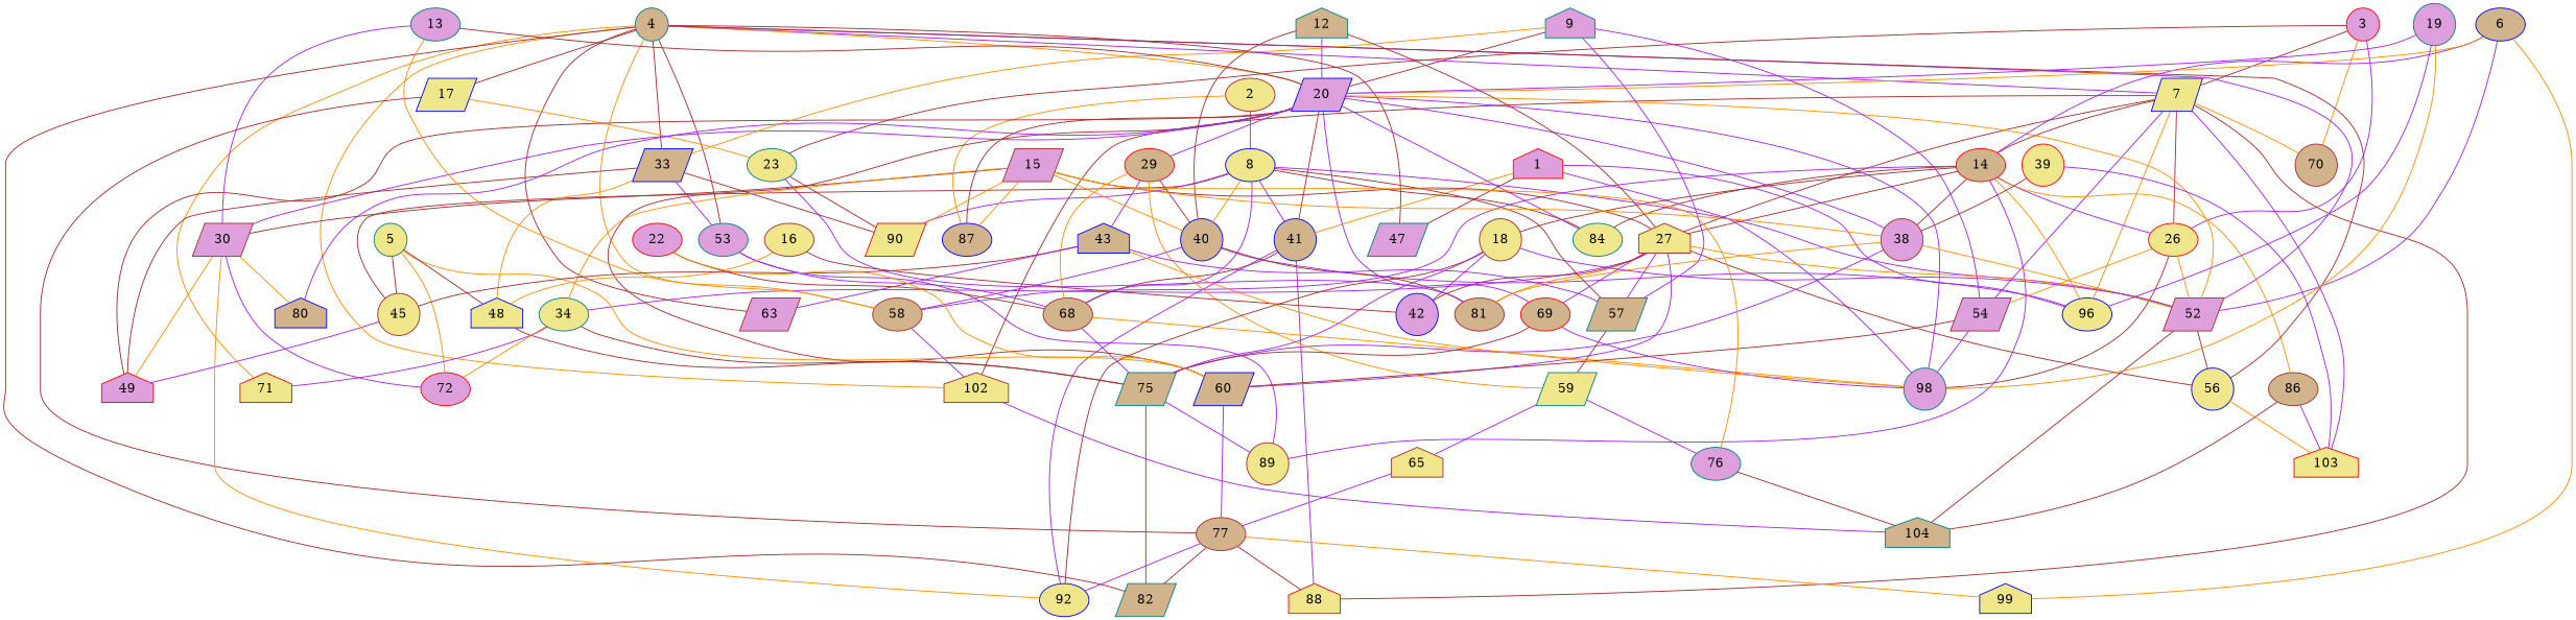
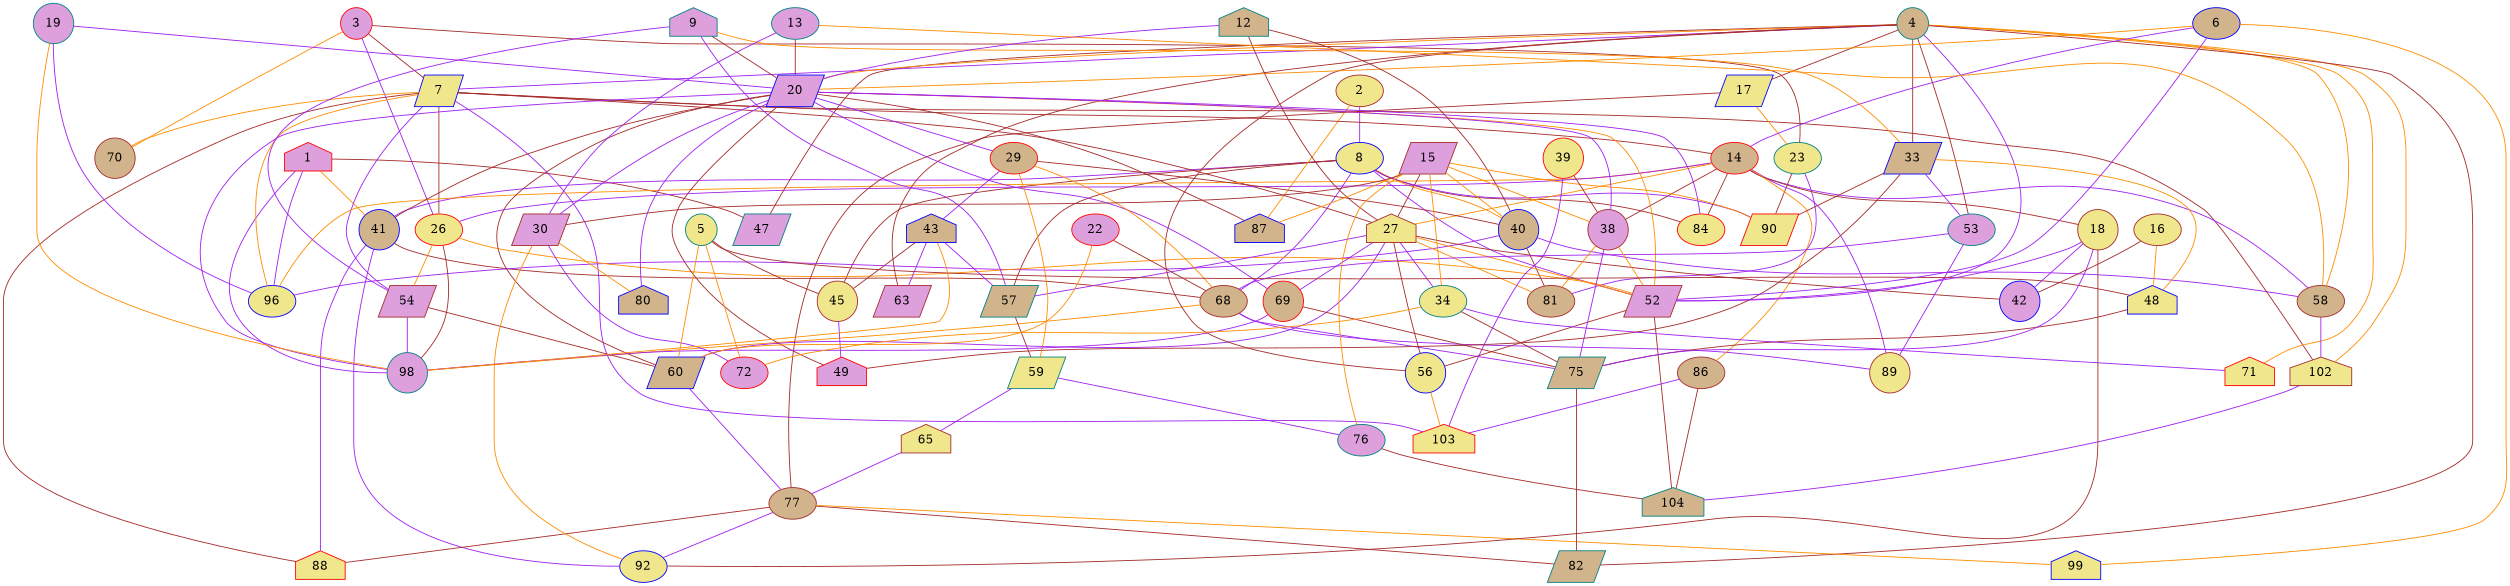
  graph {
    node [color=brown fillcolor=khaki shape=ellipse style=filled]
    edge [color=purple]
    1 [color=red fillcolor=plum shape=house super="+64"]
    41 [color=blue fillcolor=tan shape=circle]
    47 [color=teal fillcolor=plum shape=parallelogram]
    96 [color=blue]
    98 [color=teal fillcolor=plum shape=circle]
    88 [color=red shape=house]
    68 [fillcolor=tan super="+85+108"]
    92 [color=blue]
    8 [color=blue super="+66+28"]
    52 [fillcolor=plum shape=parallelogram super="+100+95"]
    45 [shape=circle]
    40 [color=blue fillcolor=tan shape=circle super="+55"]
    57 [color=teal fillcolor=tan shape=parallelogram]
-   84 [color=teal]
+   84 [color=red]
    90 [color=red shape=parallelogram]
    2
-   87 [color=blue fillcolor=tan]
+   87 [color=blue fillcolor=tan shape=house]
    3 [color=red fillcolor=plum shape=circle super="+79"]
    7 [color=blue shape=parallelogram super="+21+25+94"]
    23 [color=teal]
    26 [color=red super="+46+116"]
    70 [fillcolor=tan shape=circle]
    102 [shape=house]
    14 [color=red fillcolor=tan super="+112+61"]
    27 [shape=house super="+51+62"]
    54 [fillcolor=plum shape=parallelogram super="+93"]
    103 [color=red shape=house]
    81 [fillcolor=tan]
    4 [color=teal fillcolor=tan shape=circle super="+10+11"]
    17 [color=blue shape=parallelogram]
    20 [color=blue fillcolor=plum shape=parallelogram super="+31+91+105"]
    33 [color=blue fillcolor=tan shape=parallelogram super="+35"]
    53 [color=teal fillcolor=plum]
    56 [color=blue shape=circle super="+101"]
    58 [fillcolor=tan super="+111"]
    63 [fillcolor=plum shape=parallelogram]
    71 [color=red shape=house]
    82 [color=teal fillcolor=tan shape=parallelogram]
    77 [fillcolor=tan super="+97"]
    60 [color=blue fillcolor=tan shape=parallelogram]
    30 [fillcolor=plum shape=parallelogram super="+110"]
    38 [fillcolor=plum shape=circle super="+109"]
    29 [color=red fillcolor=tan super="+106"]
    49 [color=red fillcolor=plum shape=house super="+73"]
-   69 [color=red fillcolor=tan super="+117"]
+   69 [color=red fillcolor=tan shape=circle super="+117"]
    80 [color=blue fillcolor=tan shape=house]
    48 [color=blue shape=house]
    104 [color=teal fillcolor=tan shape=house]
    89 [shape=circle]
    5 [color=teal shape=circle]
    72 [color=red fillcolor=plum]
    75 [color=teal fillcolor=tan shape=parallelogram super="+78"]
    6 [color=blue fillcolor=tan super="+36"]
    99 [color=blue shape=house]
    18 [shape=circle super="+37"]
    86 [fillcolor=tan]
    34 [color=teal super="+67"]
    42 [color=blue fillcolor=plum shape=circle]
    59 [color=teal shape=parallelogram]
    9 [color=teal fillcolor=plum shape=house]
    12 [color=teal fillcolor=tan shape=house]
    13 [color=teal fillcolor=plum]
    15 [fillcolor=plum shape=parallelogram super="+50+39"]
    76 [color=teal fillcolor=plum]
    16
    19 [color=teal fillcolor=plum shape=circle super="+24"]
    43 [color=blue fillcolor=tan shape=house]
    22 [color=red fillcolor=plum]
    65 [shape=house]
    n70 [color=red label=39 shape=circle]
    1 -- 41 [color=darkorange]
    1 -- 47 [color=brown]
    1 -- 96
    1 -- 98
    41 -- 88
    41 -- 68 [color=brown]
    41 -- 92
    68 -- 98 [color=darkorange]
    68 -- 75
    8 -- 41
    8 -- 68
    8 -- 52 [weight=2]
    8 -- 45 [color=brown]
    8 -- 40 [color=darkorange weight=2]
    8 -- 57 [color=brown]
    8 -- 84 [color=brown]
    8 -- 90
    52 -- 56 [color=brown]
    52 -- 104 [color=brown]
    45 -- 49
    40 -- 96
    40 -- 81 [color=brown]
    40 -- 58
    57 -- 59 [color=brown]
    2 -- 8
    2 -- 87 [color=darkorange]
    3 -- 7 [color=brown]
    3 -- 23 [color=brown]
    3 -- 26 [weight=2]
    3 -- 70 [color=darkorange]
    7 -- 96 [color=darkorange]
    7 -- 88 [color=brown]
    7 -- 26 [color=brown weight=2]
    7 -- 70 [color=darkorange]
    7 -- 102 [color=brown]
    7 -- 14 [color=brown]
    7 -- 27 [color=brown]
    7 -- 54
    7 -- 103
    23 -- 90 [color=brown]
    23 -- 81
    26 -- 98 [color=brown]
    26 -- 52 [color=darkorange]
    26 -- 54 [color=darkorange weight=2]
    102 -- 104
    14 -- 96 [color=darkorange]
    14 -- 84 [color=brown]
    14 -- 26
-   14 -- 27 [color=brown]
+   14 -- 27 [color=darkorange]
    14 -- 58
    14 -- 38 [color=brown]
    14 -- 89
    14 -- 18 [color=brown]
    14 -- 86 [color=darkorange]
    27 -- 52 [color=darkorange]
    27 -- 57
    27 -- 81 [color=darkorange]
    27 -- 56 [color=brown]
    27 -- 60
    27 -- 69
    27 -- 34
    27 -- 42 [color=brown]
    54 -- 98
    54 -- 60 [color=brown]
    4 -- 47 [color=brown]
    4 -- 52
    4 -- 7
    4 -- 102 [color=darkorange]
    4 -- 17 [color=brown]
    4 -- 20 [color=darkorange]
    4 -- 33 [color=brown weight=2]
    4 -- 53 [color=brown]
    4 -- 56 [color=brown]
    4 -- 58 [color=darkorange]
    4 -- 63 [color=brown]
    4 -- 71 [color=darkorange weight=2]
    4 -- 82 [color=brown]
    17 -- 23 [color=darkorange]
    17 -- 77 [color=brown]
    20 -- 41 [color=brown]
    20 -- 98
    20 -- 52 [color=darkorange]
    20 -- 84
    20 -- 87 [color=brown]
    20 -- 60 [color=brown]
    20 -- 30
    20 -- 38 [weight=2]
    20 -- 29
    20 -- 49 [color=brown]
    20 -- 69
    20 -- 80 [weight=2]
    33 -- 90 [color=brown]
    33 -- 53
    33 -- 49 [color=brown]
    33 -- 48 [color=darkorange]
    53 -- 68
    53 -- 89
    56 -- 103 [color=darkorange]
    58 -- 102
    77 -- 88 [color=brown]
    77 -- 92
    77 -- 82 [color=brown]
    77 -- 99 [color=darkorange]
    60 -- 77
    30 -- 92 [color=darkorange]
-   30 -- 49 [color=darkorange]
    30 -- 80 [color=darkorange]
    30 -- 72
    38 -- 52 [color=darkorange]
    38 -- 81 [color=darkorange]
    38 -- 75
    29 -- 68 [color=darkorange]
    29 -- 40 [color=brown]
    29 -- 59 [color=darkorange]
    29 -- 43
    69 -- 98
    69 -- 75 [color=brown]
    48 -- 75 [color=brown]
    5 -- 45 [color=brown]
    5 -- 60 [color=darkorange]
    5 -- 48 [color=brown]
    5 -- 72 [color=darkorange]
    75 -- 82 [color=brown]
-   75 -- 89
+   68 -- 89
    6 -- 52
    6 -- 14
    6 -- 20 [color=darkorange]
    6 -- 99 [color=darkorange]
    18 -- 92 [color=brown]
    18 -- 52
    18 -- 75
    18 -- 42
    86 -- 103
    86 -- 104 [color=brown]
    34 -- 71
    34 -- 72 [color=darkorange]
    34 -- 75 [color=brown]
    59 -- 76
    59 -- 65
    9 -- 57
    9 -- 54
    9 -- 20 [color=brown]
    9 -- 33 [color=darkorange]
    12 -- 40 [color=brown]
    12 -- 27 [color=brown]
    12 -- 20
    13 -- 20 [color=brown weight=2]
    13 -- 58 [color=darkorange]
    13 -- 30
    15 -- 40 [color=darkorange]
    15 -- 90 [color=darkorange]
    15 -- 87 [color=darkorange]
    15 -- 27 [color=brown weight=2]
    15 -- 30 [color=brown]
    15 -- 38 [color=darkorange]
    15 -- 34 [color=darkorange]
    15 -- 76 [color=darkorange]
    76 -- 104 [color=brown]
    16 -- 48 [color=darkorange]
    16 -- 42 [color=brown]
    19 -- 96
    19 -- 98 [color=darkorange weight=2]
    19 -- 20
    43 -- 98 [color=darkorange]
    43 -- 45 [color=brown]
    43 -- 57
    43 -- 63
    22 -- 68 [color=brown]
    22 -- 60 [color=darkorange]
    65 -- 77
    n70 -- 103
    n70 -- 38 [color=brown]
  }
